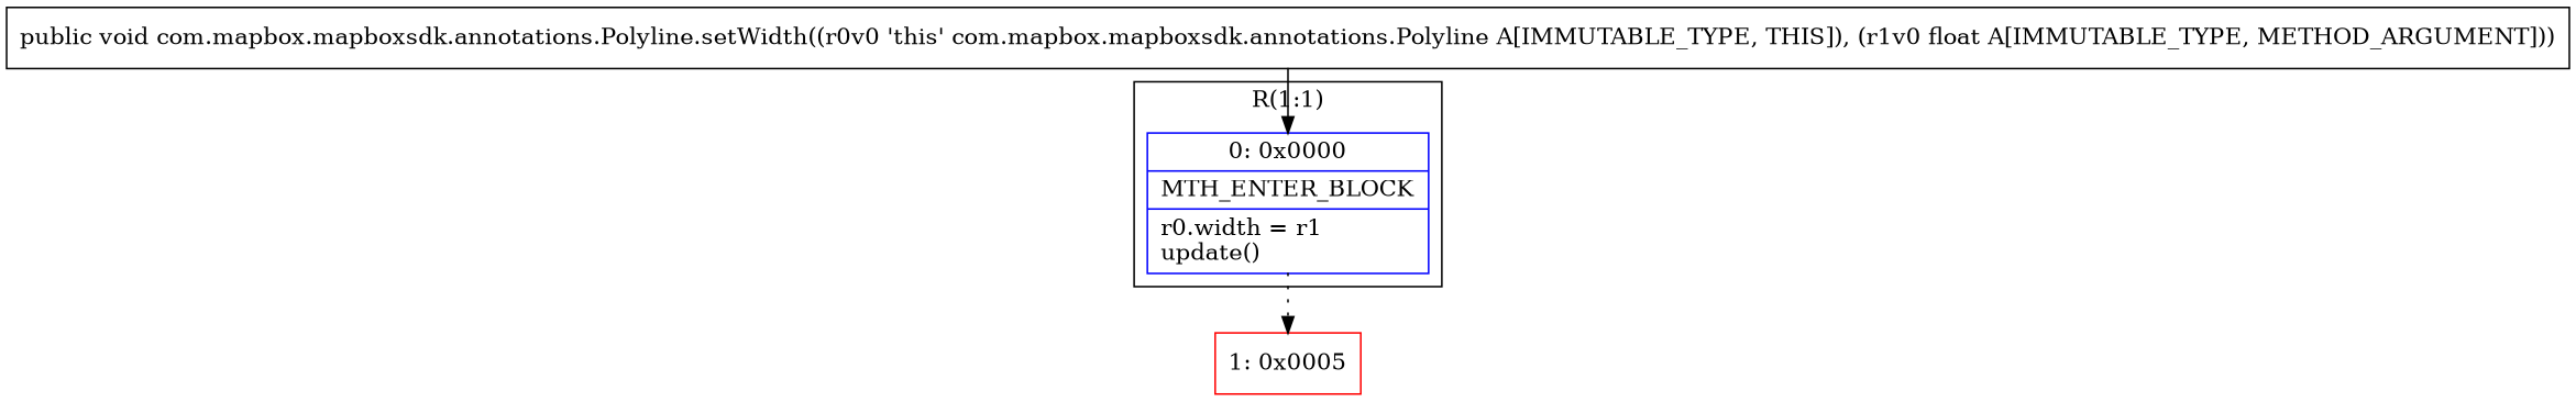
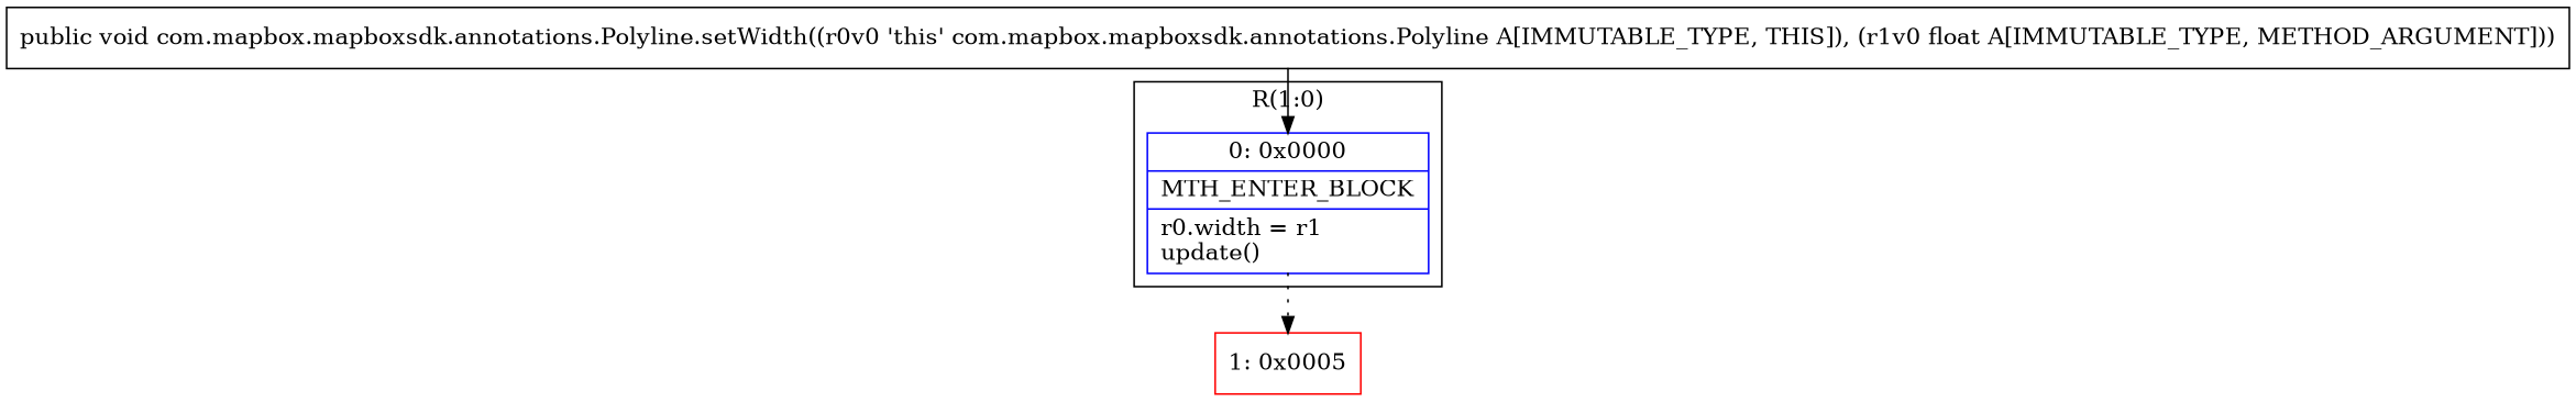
  digraph {
    node [shape=record]
    n1 [color=blue label="{0\:\ 0x0000|MTH_ENTER_BLOCK\l|r0.width = r1\lupdate()\l}"]
    n2 [color=red label="{1\:\ 0x0005}"]
    n3 [label="{public void com.mapbox.mapboxsdk.annotations.Polyline.setWidth((r0v0 'this' com.mapbox.mapboxsdk.annotations.Polyline A[IMMUTABLE_TYPE, THIS]), (r1v0 float A[IMMUTABLE_TYPE, METHOD_ARGUMENT])) }"]
    subgraph cluster_1 {
-     label="R(1:1)"
+     label="R(1:0)"
      n1
    }
    n1 -> n2 [style=dotted]
    n3 -> n1 [style=solid]
  }
